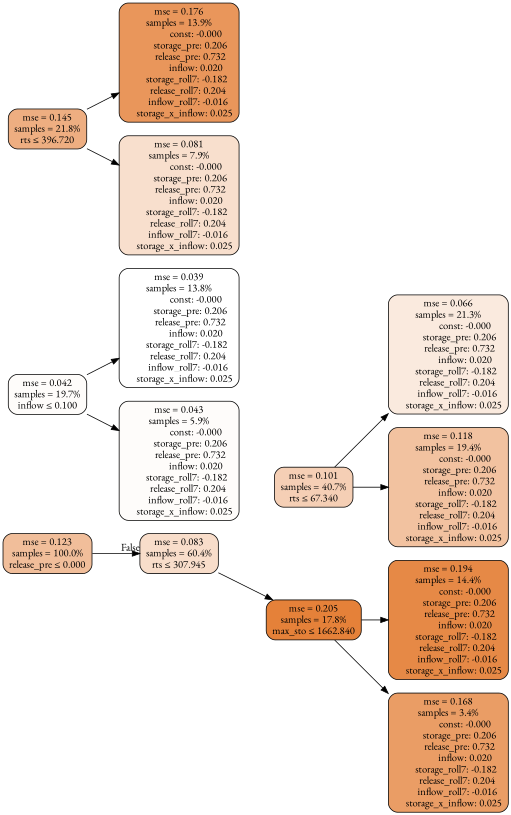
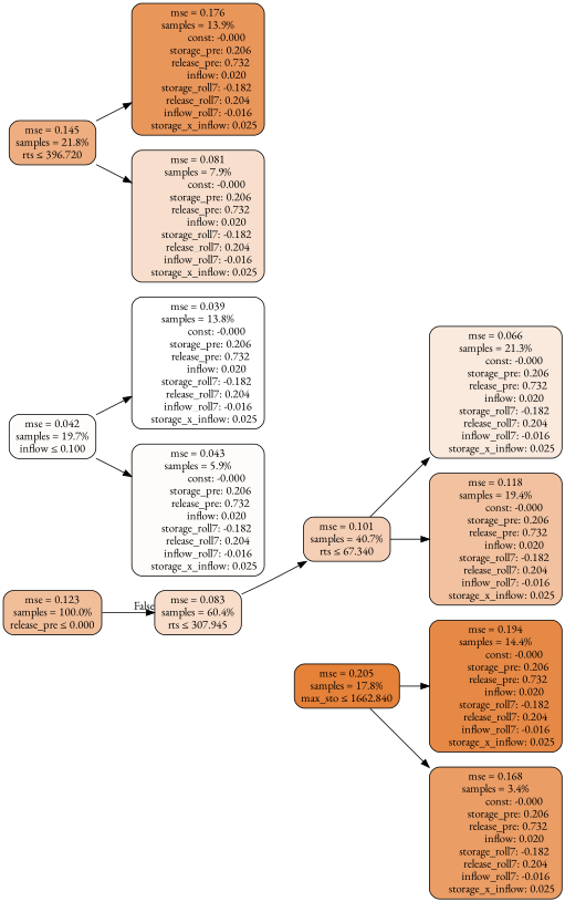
  digraph {
    fontname="EB Garamond"
    rankdir=LR
    node [color=black fillcolor="#fefcfa" fontname="EB Garamond" shape=rectangle style="filled, rounded"]
    edge [fontname="EB Garamond"]
    n1 [fillcolor="#f1be9a" label="mse = 0.123\nsamples = 100.0%\nrelease_pre &le; 0.000"]
    n2 [fillcolor="#f8ddca" label="mse = 0.083\nsamples = 60.4%\nrts &le; 307.945"]
    n3 [fillcolor="#f5cfb5" label="mse = 0.101\nsamples = 40.7%\nrts &le; 67.340"]
    n4 [fillcolor="#faeade" label="mse = 0.066\nsamples = 21.3%\n               const: -0.000\n          storage_pre: 0.206\n          release_pre: 0.732\n               inflow: 0.020\n       storage_roll7: -0.182\n        release_roll7: 0.204\n        inflow_roll7: -0.016\n     storage_x_inflow: 0.025"]
    n5 [fillcolor="#f2c2a0" label="mse = 0.118\nsamples = 19.4%\n               const: -0.000\n          storage_pre: 0.206\n          release_pre: 0.732\n               inflow: 0.020\n       storage_roll7: -0.182\n        release_roll7: 0.204\n        inflow_roll7: -0.016\n     storage_x_inflow: 0.025"]
    n6 [label="mse = 0.042\nsamples = 19.7%\ninflow &le; 0.100"]
    n7 [fillcolor="#ffffff" label="mse = 0.039\nsamples = 13.8%\n               const: -0.000\n          storage_pre: 0.206\n          release_pre: 0.732\n               inflow: 0.020\n       storage_roll7: -0.182\n        release_roll7: 0.204\n        inflow_roll7: -0.016\n     storage_x_inflow: 0.025"]
    n8 [label="mse = 0.043\nsamples = 5.9%\n               const: -0.000\n          storage_pre: 0.206\n          release_pre: 0.732\n               inflow: 0.020\n       storage_roll7: -0.182\n        release_roll7: 0.204\n        inflow_roll7: -0.016\n     storage_x_inflow: 0.025"]
    n9 [fillcolor="#eeae81" label="mse = 0.145\nsamples = 21.8%\nrts &le; 396.720"]
    n10 [fillcolor="#e9965b" label="mse = 0.176\nsamples = 13.9%\n               const: -0.000\n          storage_pre: 0.206\n          release_pre: 0.732\n               inflow: 0.020\n       storage_roll7: -0.182\n        release_roll7: 0.204\n        inflow_roll7: -0.016\n     storage_x_inflow: 0.025"]
    n11 [fillcolor="#f8dfcd" label="mse = 0.081\nsamples = 7.9%\n               const: -0.000\n          storage_pre: 0.206\n          release_pre: 0.732\n               inflow: 0.020\n       storage_roll7: -0.182\n        release_roll7: 0.204\n        inflow_roll7: -0.016\n     storage_x_inflow: 0.025"]
    n12 [fillcolor="#e58139" label="mse = 0.205\nsamples = 17.8%\nmax_sto &le; 1662.840"]
    n13 [fillcolor="#e68946" label="mse = 0.194\nsamples = 14.4%\n               const: -0.000\n          storage_pre: 0.206\n          release_pre: 0.732\n               inflow: 0.020\n       storage_roll7: -0.182\n        release_roll7: 0.204\n        inflow_roll7: -0.016\n     storage_x_inflow: 0.025"]
    n14 [fillcolor="#ea9d65" label="mse = 0.168\nsamples = 3.4%\n               const: -0.000\n          storage_pre: 0.206\n          release_pre: 0.732\n               inflow: 0.020\n       storage_roll7: -0.182\n        release_roll7: 0.204\n        inflow_roll7: -0.016\n     storage_x_inflow: 0.025"]
    n1 -> n2 [headlabel=False labelangle=45 labeldistance=2.5]
-   n2 -> n12
+   n2 -> n3
    n3 -> n4
    n3 -> n5
    n6 -> n7
    n6 -> n8
    n9 -> n10
    n9 -> n11
    n12 -> n13
    n12 -> n14
  }
